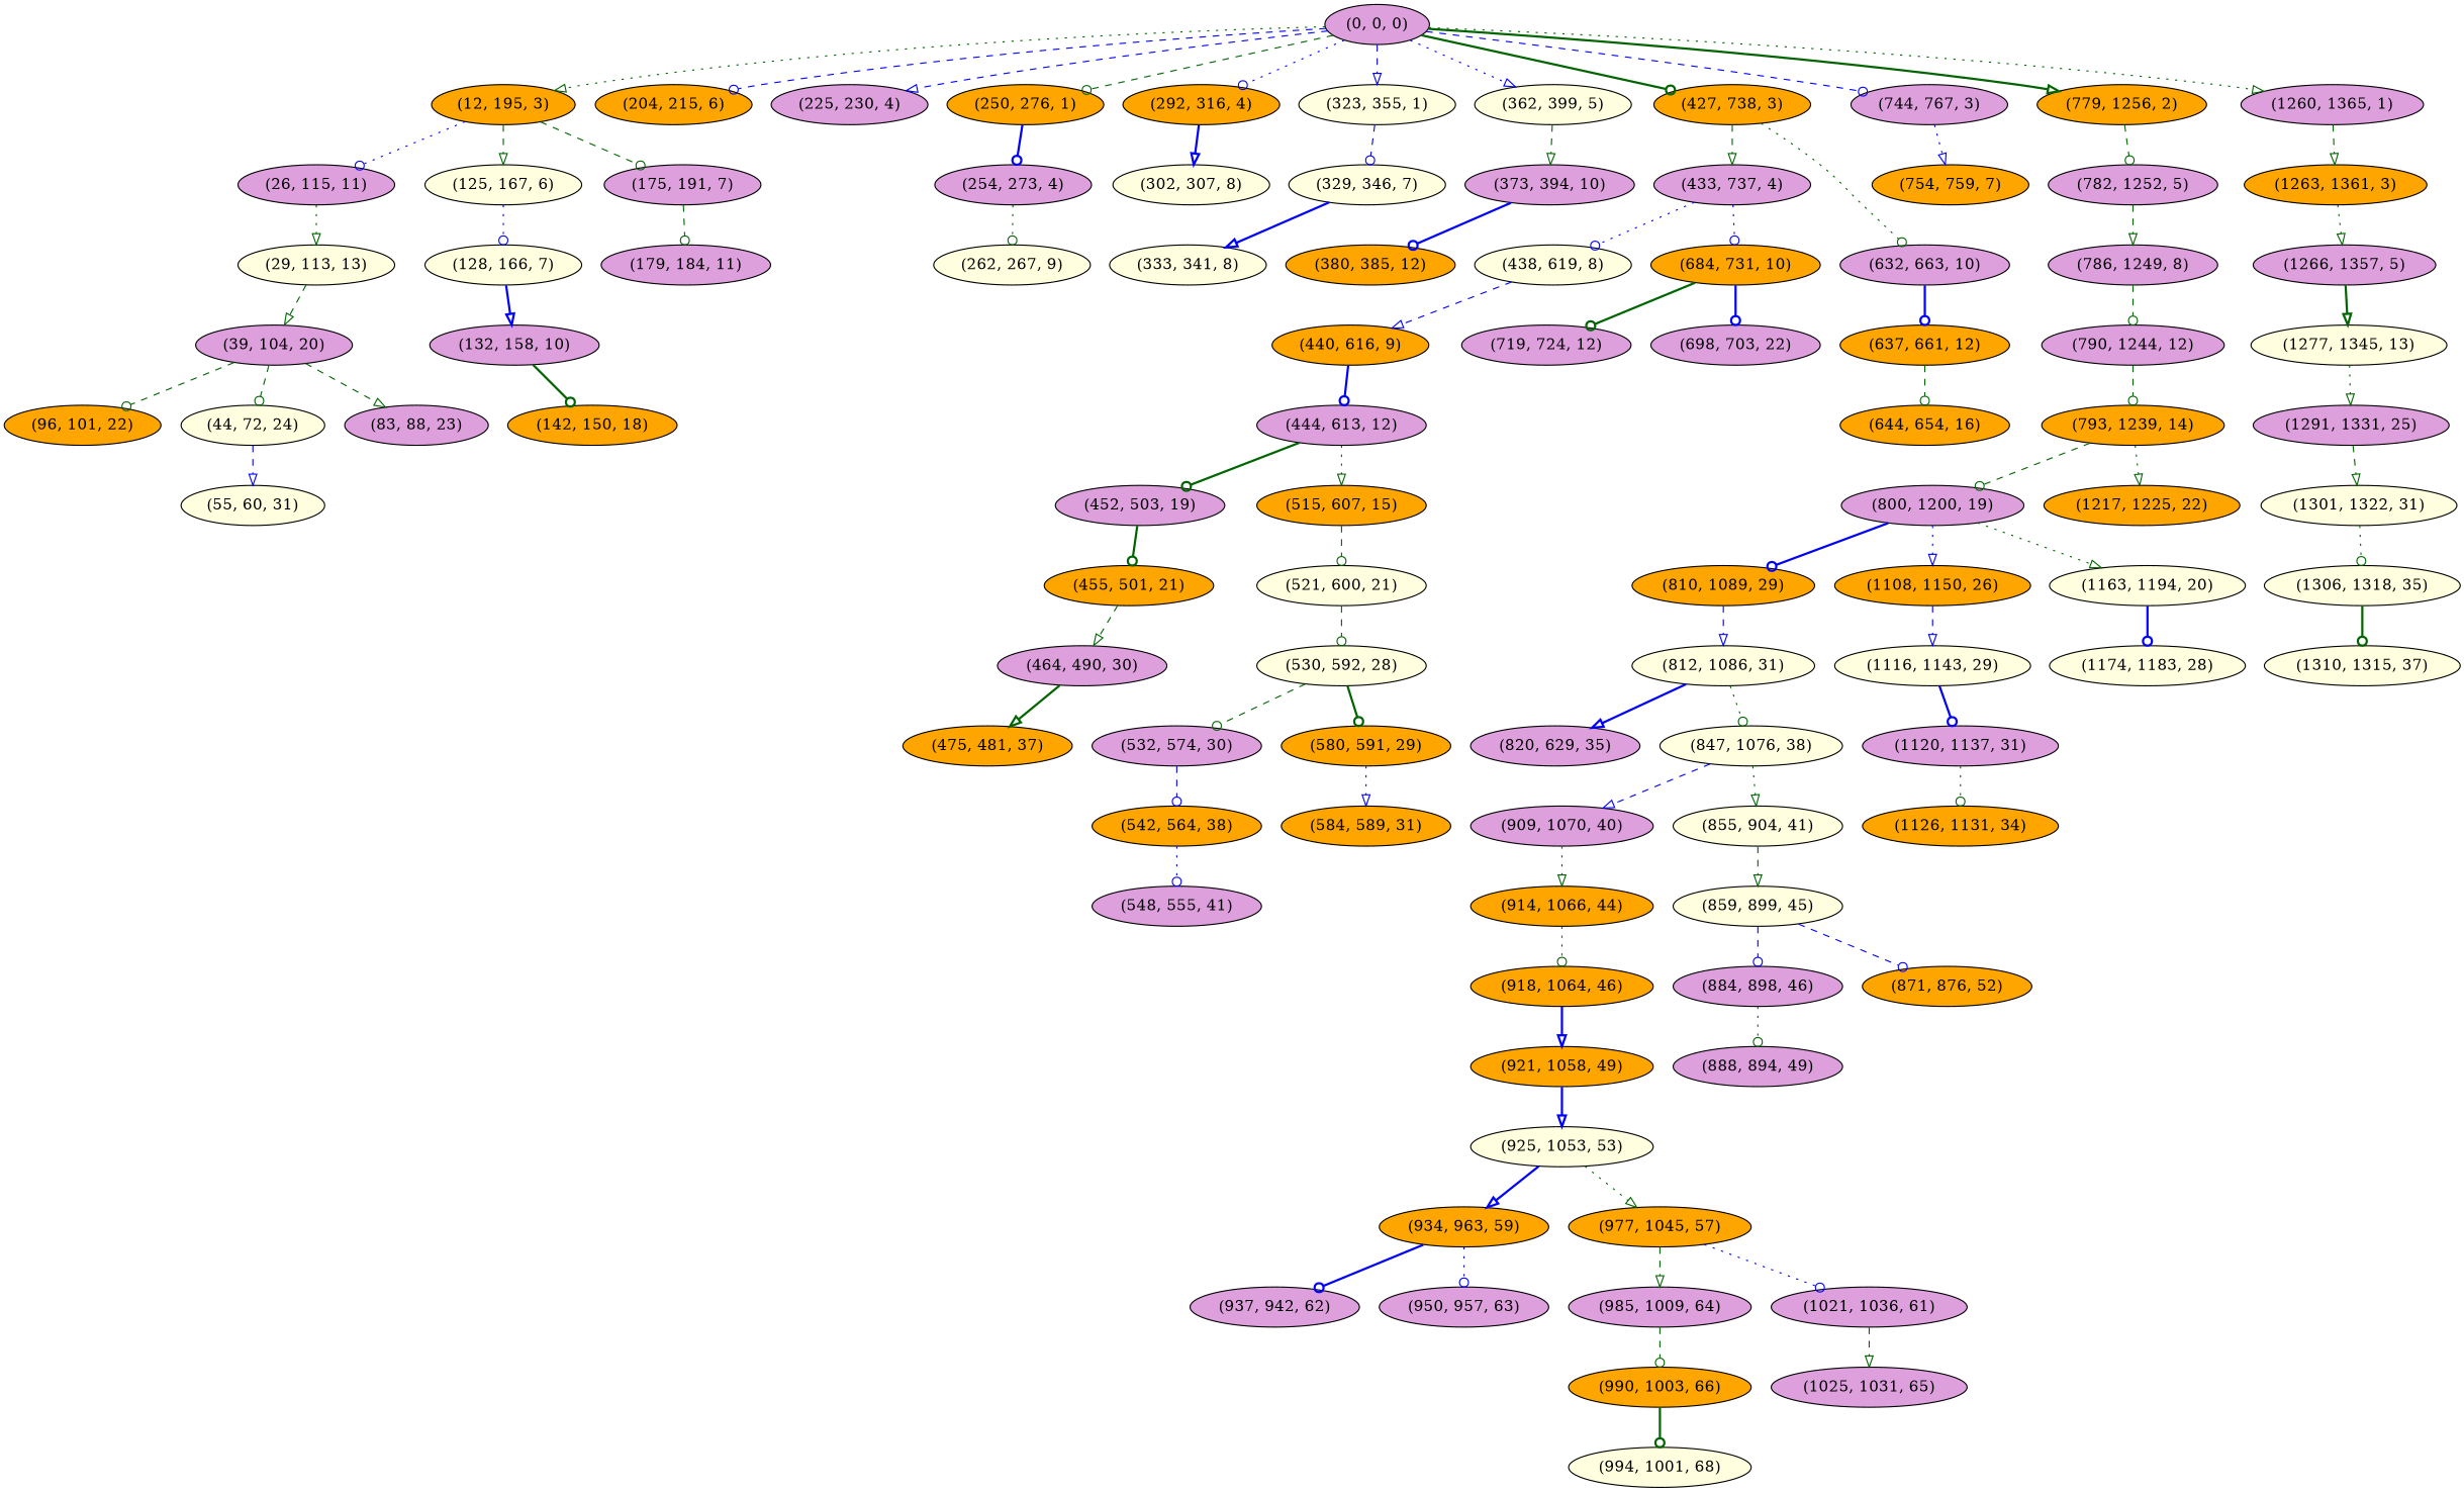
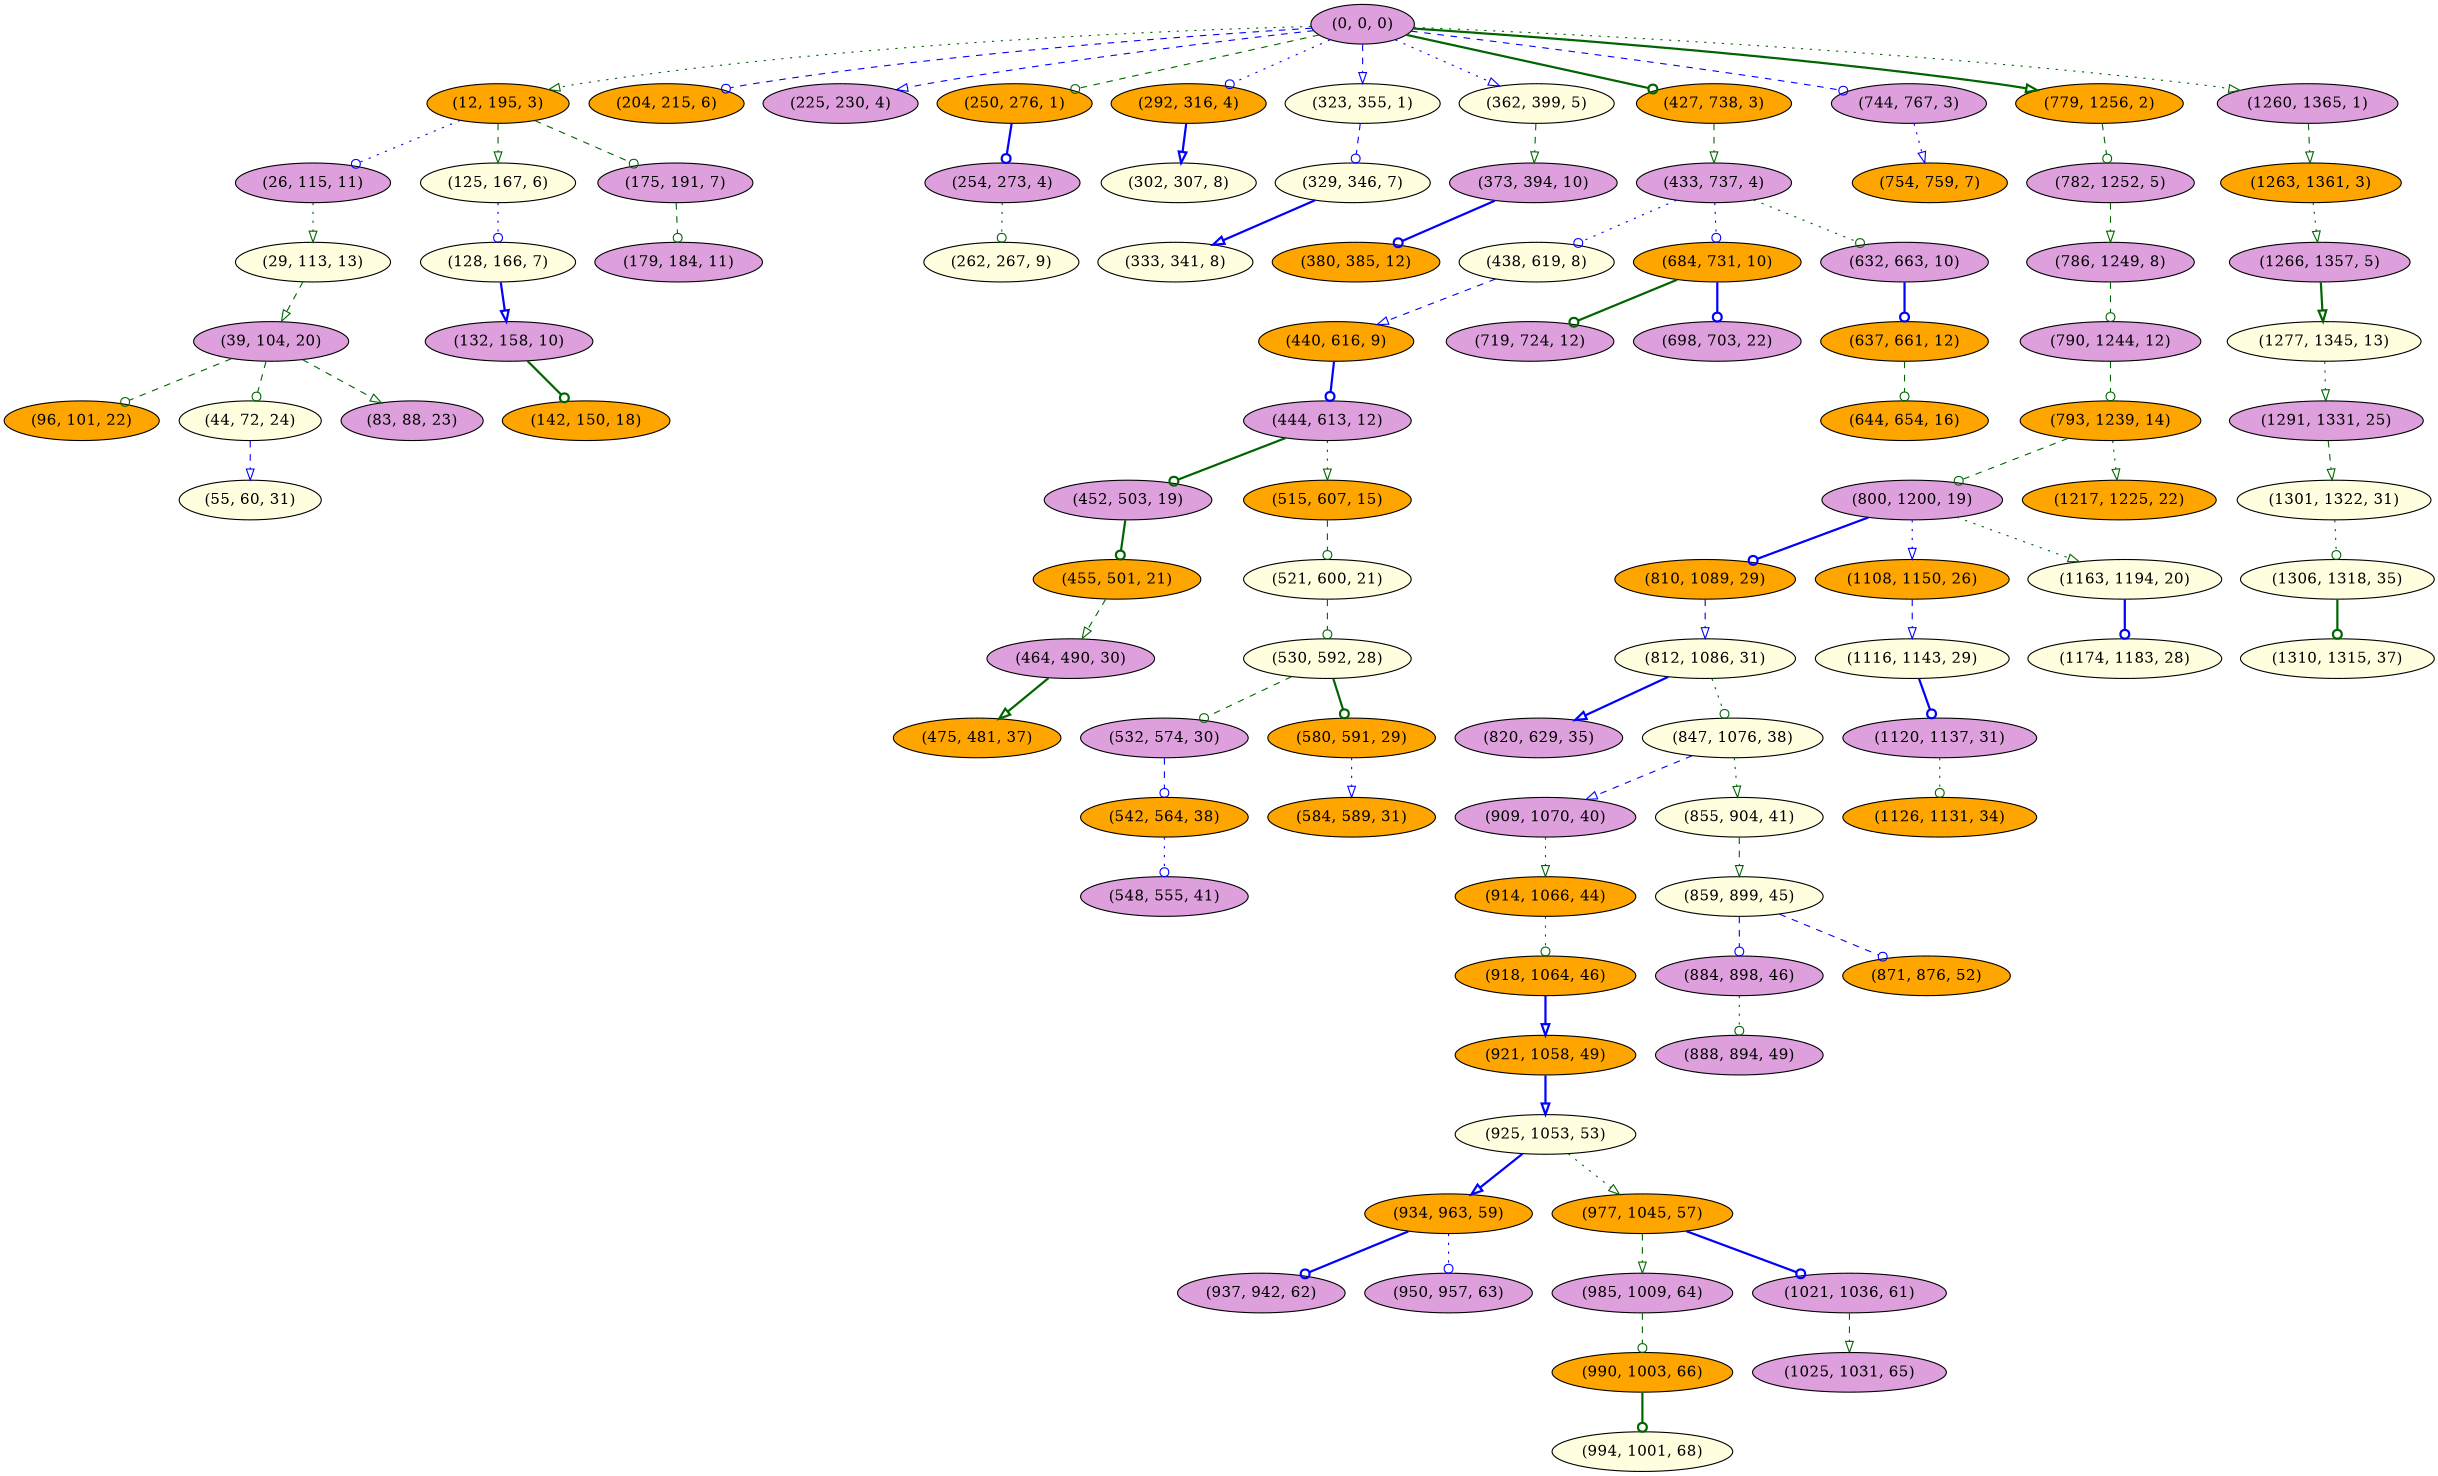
  digraph {
    node [fillcolor=plum style=filled]
    edge [arrowhead=odot color=darkgreen style=dashed]
    "(12, 195, 3)" [fillcolor=orange]
    "(0, 0, 0)"
    "(204, 215, 6)" [fillcolor=orange]
    "(225, 230, 4)"
    "(250, 276, 1)" [fillcolor=orange]
    "(292, 316, 4)" [fillcolor=orange]
    "(323, 355, 1)" [fillcolor=lightyellow]
    "(362, 399, 5)" [fillcolor=lightyellow]
    "(427, 738, 3)" [fillcolor=orange]
    "(744, 767, 3)"
    "(779, 1256, 2)" [fillcolor=orange]
    "(1260, 1365, 1)"
    "(26, 115, 11)"
    "(125, 167, 6)" [fillcolor=lightyellow]
    "(175, 191, 7)"
    "(254, 273, 4)"
    "(302, 307, 8)" [fillcolor=lightyellow]
    "(329, 346, 7)" [fillcolor=lightyellow]
    "(373, 394, 10)"
    "(433, 737, 4)"
    "(754, 759, 7)" [fillcolor=orange]
    "(782, 1252, 5)"
    "(1263, 1361, 3)" [fillcolor=orange]
    "(29, 113, 13)" [fillcolor=lightyellow]
    "(128, 166, 7)" [fillcolor=lightyellow]
    "(179, 184, 11)"
    "(39, 104, 20)"
    "(44, 72, 24)" [fillcolor=lightyellow]
    "(83, 88, 23)"
    "(96, 101, 22)" [fillcolor=orange]
    "(55, 60, 31)" [fillcolor=lightyellow]
    "(132, 158, 10)"
    "(142, 150, 18)" [fillcolor=orange]
    "(262, 267, 9)" [fillcolor=lightyellow]
    "(333, 341, 8)" [fillcolor=lightyellow]
    "(380, 385, 12)" [fillcolor=orange]
    "(438, 619, 8)" [fillcolor=lightyellow]
    "(632, 663, 10)"
    "(684, 731, 10)" [fillcolor=orange]
    "(440, 616, 9)" [fillcolor=orange]
    "(637, 661, 12)" [fillcolor=orange]
    "(698, 703, 22)"
    "(719, 724, 12)"
    "(444, 613, 12)"
    "(452, 503, 19)"
    "(515, 607, 15)" [fillcolor=orange]
    "(455, 501, 21)" [fillcolor=orange]
    "(521, 600, 21)" [fillcolor=lightyellow]
    "(464, 490, 30)"
    "(475, 481, 37)" [fillcolor=orange]
    "(530, 592, 28)" [fillcolor=lightyellow]
    "(532, 574, 30)"
    "(580, 591, 29)" [fillcolor=orange]
    "(542, 564, 38)" [fillcolor=orange]
    "(584, 589, 31)" [fillcolor=orange]
    "(548, 555, 41)"
    "(644, 654, 16)" [fillcolor=orange]
    "(786, 1249, 8)"
    "(790, 1244, 12)"
    "(793, 1239, 14)" [fillcolor=orange]
    "(800, 1200, 19)"
    "(1217, 1225, 22)" [fillcolor=orange]
    "(810, 1089, 29)" [fillcolor=orange]
    "(1108, 1150, 26)" [fillcolor=orange]
    "(1163, 1194, 20)" [fillcolor=lightyellow]
    "(812, 1086, 31)" [fillcolor=lightyellow]
    "(1116, 1143, 29)" [fillcolor=lightyellow]
    "(1174, 1183, 28)" [fillcolor=lightyellow]
    n69 [label="(820, 629, 35)"]
    "(847, 1076, 38)" [fillcolor=lightyellow]
    "(855, 904, 41)" [fillcolor=lightyellow]
    "(909, 1070, 40)"
    "(859, 899, 45)" [fillcolor=lightyellow]
    "(914, 1066, 44)" [fillcolor=orange]
    "(871, 876, 52)" [fillcolor=orange]
    "(884, 898, 46)"
    "(888, 894, 49)"
    "(918, 1064, 46)" [fillcolor=orange]
    "(921, 1058, 49)" [fillcolor=orange]
    "(925, 1053, 53)" [fillcolor=lightyellow]
    "(934, 963, 59)" [fillcolor=orange]
    "(977, 1045, 57)" [fillcolor=orange]
    "(937, 942, 62)"
    "(950, 957, 63)"
    "(985, 1009, 64)"
    "(1021, 1036, 61)"
    "(990, 1003, 66)" [fillcolor=orange]
    "(1025, 1031, 65)"
    "(994, 1001, 68)" [fillcolor=lightyellow]
    "(1120, 1137, 31)"
    "(1126, 1131, 34)" [fillcolor=orange]
    "(1266, 1357, 5)"
    "(1277, 1345, 13)" [fillcolor=lightyellow]
    "(1291, 1331, 25)"
    "(1301, 1322, 31)" [fillcolor=lightyellow]
    "(1306, 1318, 35)" [fillcolor=lightyellow]
    "(1310, 1315, 37)" [fillcolor=lightyellow]
    "(12, 195, 3)" -> "(26, 115, 11)" [color=blue style=dotted]
    "(12, 195, 3)" -> "(125, 167, 6)" [arrowhead=onormal]
    "(12, 195, 3)" -> "(175, 191, 7)"
    "(0, 0, 0)" -> "(12, 195, 3)" [arrowhead=onormal style=dotted]
    "(0, 0, 0)" -> "(204, 215, 6)" [color=blue]
    "(0, 0, 0)" -> "(225, 230, 4)" [arrowhead=onormal color=blue]
    "(0, 0, 0)" -> "(250, 276, 1)"
    "(0, 0, 0)" -> "(292, 316, 4)" [color=blue style=dotted]
    "(0, 0, 0)" -> "(323, 355, 1)" [arrowhead=onormal color=blue]
    "(0, 0, 0)" -> "(362, 399, 5)" [arrowhead=onormal color=blue style=dotted]
    "(0, 0, 0)" -> "(427, 738, 3)" [style=bold]
    "(0, 0, 0)" -> "(744, 767, 3)" [color=blue]
    "(0, 0, 0)" -> "(779, 1256, 2)" [arrowhead=onormal style=bold]
    "(0, 0, 0)" -> "(1260, 1365, 1)" [arrowhead=onormal style=dotted]
    "(250, 276, 1)" -> "(254, 273, 4)" [color=blue style=bold]
    "(292, 316, 4)" -> "(302, 307, 8)" [arrowhead=onormal color=blue style=bold]
    "(323, 355, 1)" -> "(329, 346, 7)" [color=blue]
    "(362, 399, 5)" -> "(373, 394, 10)" [arrowhead=onormal]
    "(427, 738, 3)" -> "(433, 737, 4)" [arrowhead=onormal]
    "(744, 767, 3)" -> "(754, 759, 7)" [arrowhead=onormal color=blue style=dotted]
    "(779, 1256, 2)" -> "(782, 1252, 5)"
    "(1260, 1365, 1)" -> "(1263, 1361, 3)" [arrowhead=onormal]
    "(26, 115, 11)" -> "(29, 113, 13)" [arrowhead=onormal style=dotted]
    "(125, 167, 6)" -> "(128, 166, 7)" [color=blue style=dotted]
    "(175, 191, 7)" -> "(179, 184, 11)"
    "(254, 273, 4)" -> "(262, 267, 9)" [style=dotted]
    "(329, 346, 7)" -> "(333, 341, 8)" [arrowhead=onormal color=blue style=bold]
    "(373, 394, 10)" -> "(380, 385, 12)" [color=blue style=bold]
    "(433, 737, 4)" -> "(438, 619, 8)" [color=blue style=dotted]
-   "(427, 738, 3)" -> "(632, 663, 10)" [style=dotted]
+   "(433, 737, 4)" -> "(632, 663, 10)" [style=dotted]
    "(433, 737, 4)" -> "(684, 731, 10)" [color=blue style=dotted]
    "(782, 1252, 5)" -> "(786, 1249, 8)" [arrowhead=onormal]
    "(1263, 1361, 3)" -> "(1266, 1357, 5)" [arrowhead=onormal style=dotted]
    "(29, 113, 13)" -> "(39, 104, 20)" [arrowhead=onormal]
    "(128, 166, 7)" -> "(132, 158, 10)" [arrowhead=onormal color=blue style=bold]
    "(39, 104, 20)" -> "(44, 72, 24)"
    "(39, 104, 20)" -> "(83, 88, 23)" [arrowhead=onormal]
    "(39, 104, 20)" -> "(96, 101, 22)"
    "(44, 72, 24)" -> "(55, 60, 31)" [arrowhead=onormal color=blue]
    "(132, 158, 10)" -> "(142, 150, 18)" [style=bold]
    "(438, 619, 8)" -> "(440, 616, 9)" [arrowhead=onormal color=blue]
    "(632, 663, 10)" -> "(637, 661, 12)" [color=blue style=bold]
    "(684, 731, 10)" -> "(698, 703, 22)" [color=blue style=bold]
    "(684, 731, 10)" -> "(719, 724, 12)" [style=bold]
    "(440, 616, 9)" -> "(444, 613, 12)" [color=blue style=bold]
    "(637, 661, 12)" -> "(644, 654, 16)"
    "(444, 613, 12)" -> "(452, 503, 19)" [style=bold]
    "(444, 613, 12)" -> "(515, 607, 15)" [arrowhead=onormal style=dotted]
    "(452, 503, 19)" -> "(455, 501, 21)" [style=bold]
    "(515, 607, 15)" -> "(521, 600, 21)"
    "(455, 501, 21)" -> "(464, 490, 30)" [arrowhead=onormal]
    "(521, 600, 21)" -> "(530, 592, 28)"
    "(464, 490, 30)" -> "(475, 481, 37)" [arrowhead=onormal style=bold]
    "(530, 592, 28)" -> "(532, 574, 30)"
    "(530, 592, 28)" -> "(580, 591, 29)" [style=bold]
    "(532, 574, 30)" -> "(542, 564, 38)" [color=blue]
    "(580, 591, 29)" -> "(584, 589, 31)" [arrowhead=onormal color=blue style=dotted]
    "(542, 564, 38)" -> "(548, 555, 41)" [color=blue style=dotted]
    "(786, 1249, 8)" -> "(790, 1244, 12)"
    "(790, 1244, 12)" -> "(793, 1239, 14)"
    "(793, 1239, 14)" -> "(800, 1200, 19)"
    "(793, 1239, 14)" -> "(1217, 1225, 22)" [arrowhead=onormal style=dotted]
    "(800, 1200, 19)" -> "(810, 1089, 29)" [color=blue style=bold]
    "(800, 1200, 19)" -> "(1108, 1150, 26)" [arrowhead=onormal color=blue style=dotted]
    "(800, 1200, 19)" -> "(1163, 1194, 20)" [arrowhead=onormal style=dotted]
    "(810, 1089, 29)" -> "(812, 1086, 31)" [arrowhead=onormal color=blue]
    "(1108, 1150, 26)" -> "(1116, 1143, 29)" [arrowhead=onormal color=blue]
    "(1163, 1194, 20)" -> "(1174, 1183, 28)" [color=blue style=bold]
    "(812, 1086, 31)" -> n69 [arrowhead=onormal color=blue style=bold]
    "(812, 1086, 31)" -> "(847, 1076, 38)" [style=dotted]
    "(1116, 1143, 29)" -> "(1120, 1137, 31)" [color=blue style=bold]
    "(847, 1076, 38)" -> "(855, 904, 41)" [arrowhead=onormal style=dotted]
    "(847, 1076, 38)" -> "(909, 1070, 40)" [arrowhead=onormal color=blue]
    "(855, 904, 41)" -> "(859, 899, 45)" [arrowhead=onormal]
    "(909, 1070, 40)" -> "(914, 1066, 44)" [arrowhead=onormal style=dotted]
    "(859, 899, 45)" -> "(871, 876, 52)" [color=blue]
    "(859, 899, 45)" -> "(884, 898, 46)" [color=blue]
    "(914, 1066, 44)" -> "(918, 1064, 46)" [style=dotted]
    "(884, 898, 46)" -> "(888, 894, 49)" [style=dotted]
    "(918, 1064, 46)" -> "(921, 1058, 49)" [arrowhead=onormal color=blue style=bold]
    "(921, 1058, 49)" -> "(925, 1053, 53)" [arrowhead=onormal color=blue style=bold]
    "(925, 1053, 53)" -> "(934, 963, 59)" [arrowhead=onormal color=blue style=bold]
    "(925, 1053, 53)" -> "(977, 1045, 57)" [arrowhead=onormal style=dotted]
    "(934, 963, 59)" -> "(937, 942, 62)" [color=blue style=bold]
    "(934, 963, 59)" -> "(950, 957, 63)" [color=blue style=dotted]
    "(977, 1045, 57)" -> "(985, 1009, 64)" [arrowhead=onormal]
-   "(977, 1045, 57)" -> "(1021, 1036, 61)" [color=blue style=dotted]
+   "(977, 1045, 57)" -> "(1021, 1036, 61)" [color=blue style=bold]
    "(985, 1009, 64)" -> "(990, 1003, 66)"
    "(1021, 1036, 61)" -> "(1025, 1031, 65)" [arrowhead=onormal]
    "(990, 1003, 66)" -> "(994, 1001, 68)" [style=bold]
    "(1120, 1137, 31)" -> "(1126, 1131, 34)" [style=dotted]
    "(1266, 1357, 5)" -> "(1277, 1345, 13)" [arrowhead=onormal style=bold]
    "(1277, 1345, 13)" -> "(1291, 1331, 25)" [arrowhead=onormal style=dotted]
    "(1291, 1331, 25)" -> "(1301, 1322, 31)" [arrowhead=onormal]
    "(1301, 1322, 31)" -> "(1306, 1318, 35)" [style=dotted]
    "(1306, 1318, 35)" -> "(1310, 1315, 37)" [style=bold]
  }
